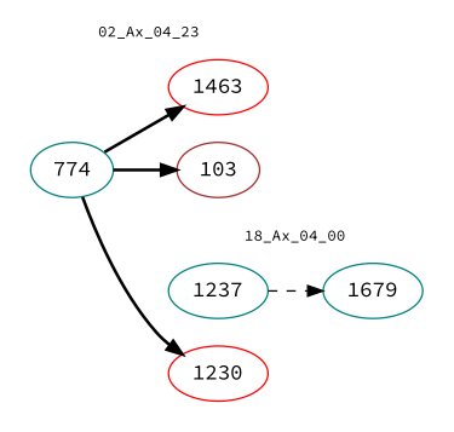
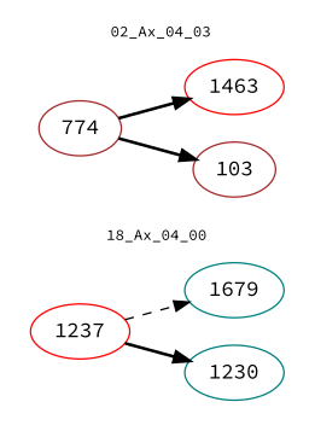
  digraph {
    fontname="Source Code Pro"
    rankdir=LR
    node [color=teal fontname="Source Code Pro"]
    edge [color=black fontname="Source Code Pro" style=bold]
-   n1 [label=1237]
-   n2 [color=red label=1230]
+   n1 [color=red label=1237]
+   n2 [label=1230]
    n3 [label=1679]
-   n4 [label=774]
+   n4 [color=brown label=774]
    n5 [color=brown label=103]
    n6 [color=red label=1463]
    subgraph cluster_1 {
      color=white
      fontsize=10
      label="18_Ax_04_00"
      n1
      n2
      n3
    }
    subgraph cluster_2 {
      color=white
      fontsize=10
-     label="02_Ax_04_23"
+     label="02_Ax_04_03"
      n4
      n5
      n6
    }
-   n4 -> n2
+   n1 -> n2
    n1 -> n3 [style=dashed]
    n4 -> n5
    n4 -> n6
  }
